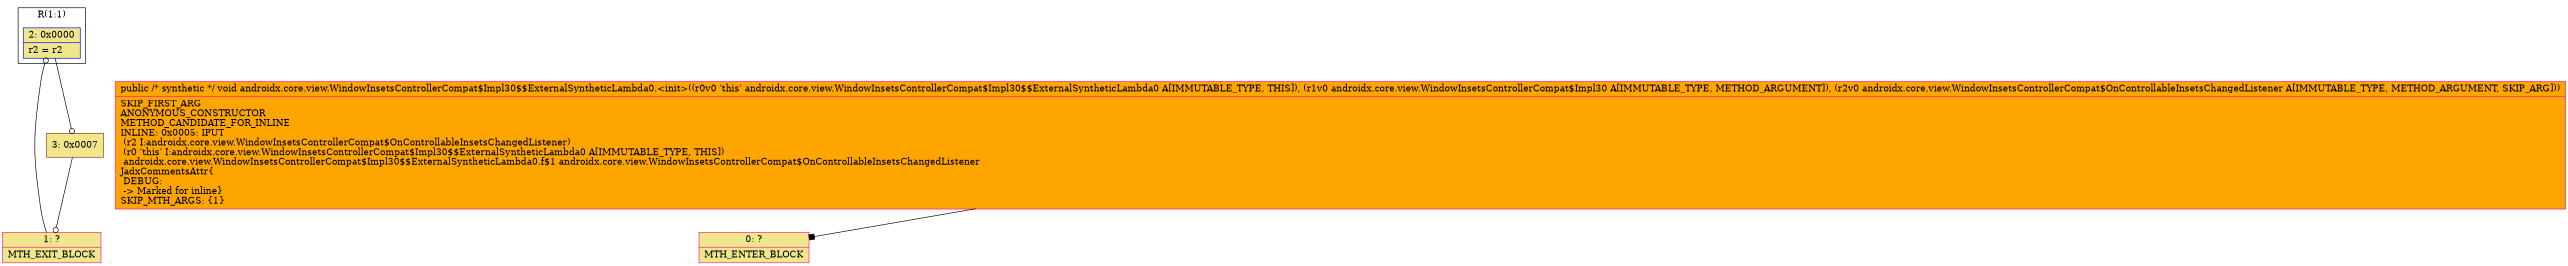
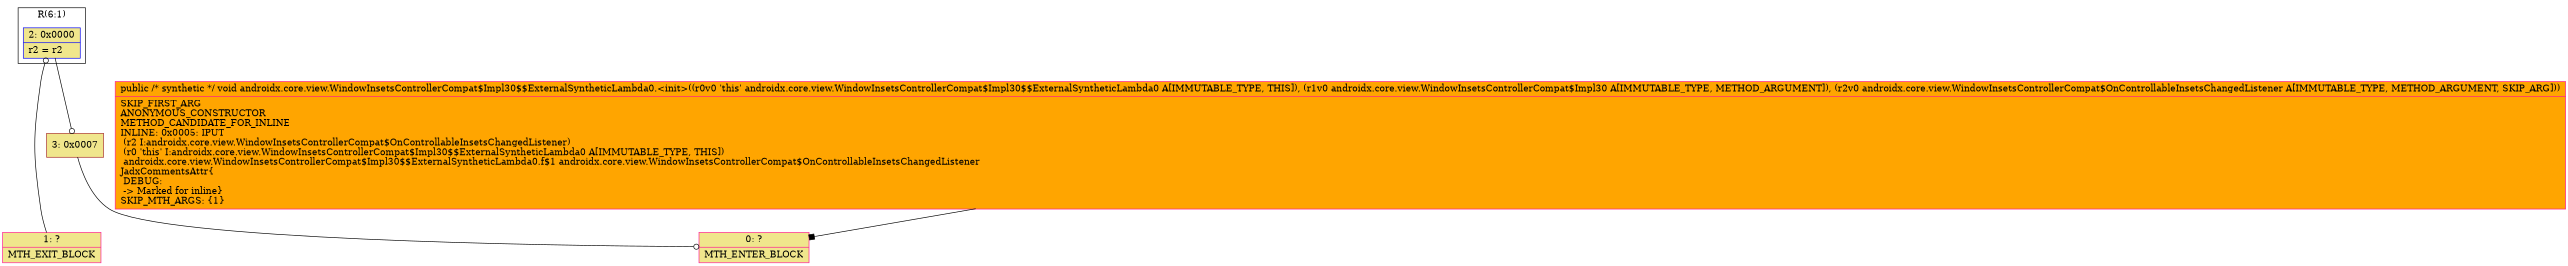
  digraph {
    node [color=deeppink fillcolor=khaki shape=record style=filled]
    edge [arrowhead=odot]
    n1 [color=blue label="{2\:\ 0x0000|r2 = r2\l}"]
    n2 [color=brown label="{3\:\ 0x0007}"]
    n3 [label="{1\:\ ?|MTH_EXIT_BLOCK\l}"]
    n4 [label="{0\:\ ?|MTH_ENTER_BLOCK\l}"]
    n5 [fillcolor=orange label="{public \/* synthetic *\/ void androidx.core.view.WindowInsetsControllerCompat$Impl30$$ExternalSyntheticLambda0.\<init\>((r0v0 'this' androidx.core.view.WindowInsetsControllerCompat$Impl30$$ExternalSyntheticLambda0 A[IMMUTABLE_TYPE, THIS]), (r1v0 androidx.core.view.WindowInsetsControllerCompat$Impl30 A[IMMUTABLE_TYPE, METHOD_ARGUMENT]), (r2v0 androidx.core.view.WindowInsetsControllerCompat$OnControllableInsetsChangedListener A[IMMUTABLE_TYPE, METHOD_ARGUMENT, SKIP_ARG]))  | SKIP_FIRST_ARG\lANONYMOUS_CONSTRUCTOR\lMETHOD_CANDIDATE_FOR_INLINE\lINLINE: 0x0005: IPUT  \l  (r2 I:androidx.core.view.WindowInsetsControllerCompat$OnControllableInsetsChangedListener)\l  (r0 'this' I:androidx.core.view.WindowInsetsControllerCompat$Impl30$$ExternalSyntheticLambda0 A[IMMUTABLE_TYPE, THIS])\l androidx.core.view.WindowInsetsControllerCompat$Impl30$$ExternalSyntheticLambda0.f$1 androidx.core.view.WindowInsetsControllerCompat$OnControllableInsetsChangedListener\lJadxCommentsAttr\{\l DEBUG: \l \-\> Marked for inline\}\lSKIP_MTH_ARGS: \{1\}\l}"]
    subgraph cluster_1 {
-     label="R(1:1)"
+     label="R(6:1)"
      n1
    }
    n1 -> n2
-   n2 -> n3
+   n2 -> n4
    n3 -> n1
    n5 -> n4 [arrowhead=box]
  }
